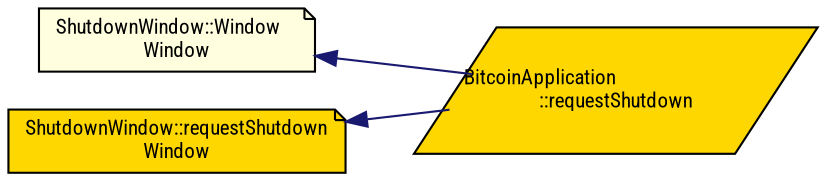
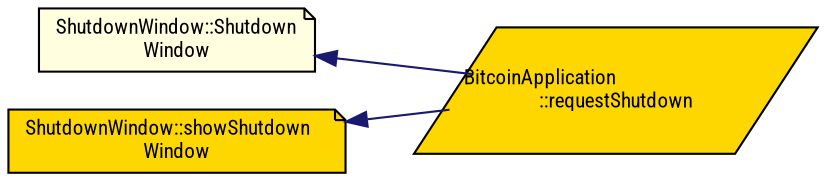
  digraph {
    fontname="Roboto Condensed"
    rankdir=LR
    node [color=black fillcolor=gold fontname="Roboto Condensed" fontsize=10 shape=note style=filled]
    edge [color=midnightblue dir=back fontname="Roboto Condensed" fontsize=10 labelfontname=Helvetica labelfontsize=10 style=solid]
-   n1 [fillcolor=lightyellow fontcolor=black height=0.2 label="ShutdownWindow::Window\lWindow" width=0.4]
+   n1 [fillcolor=lightyellow fontcolor=black height=0.2 label="ShutdownWindow::Shutdown\lWindow" width=0.4]
    n2 [height=0.2 label="BitcoinApplication\l::requestShutdown" shape=parallelogram width=0.4]
-   n3 [height=0.2 label="ShutdownWindow::requestShutdown\lWindow" width=0.4]
+   n3 [height=0.2 label="ShutdownWindow::showShutdown\lWindow" width=0.4]
    n1 -> n2
    n3 -> n2
  }
